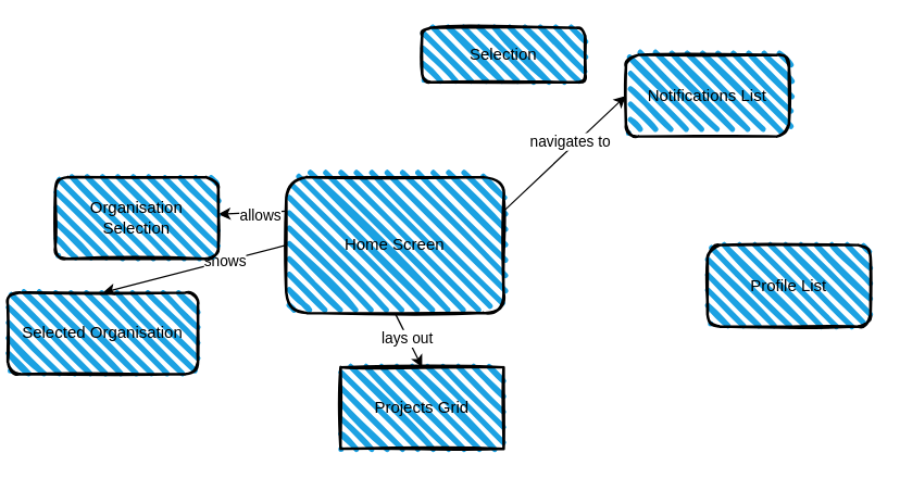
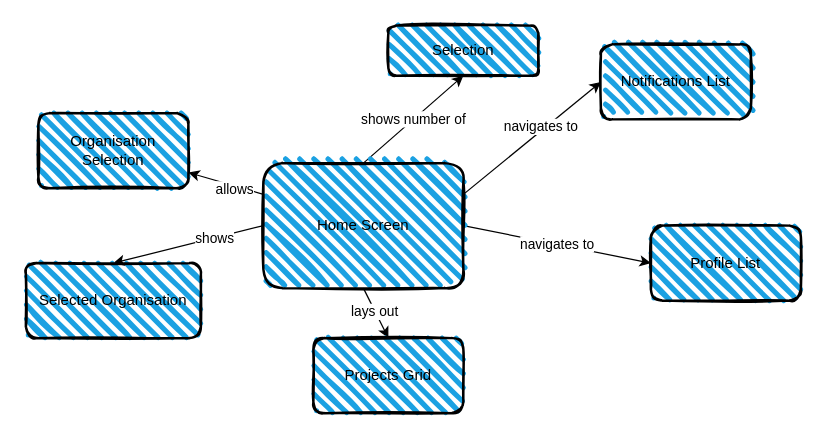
  <mxCell id="0" />
  <mxCell id="1" parent="0" />
  <mxCell id="2" style="edgeStyle=none;html=1;exitX=1;exitY=0.25;exitDx=0;exitDy=0;entryX=0;entryY=0.5;entryDx=0;entryDy=0;" parent="1" source="12" target="13" edge="1"><mxGeometry relative="1" as="geometry" /></mxCell>
  <mxCell id="3" value="navigates to" style="edgeLabel;html=1;align=center;verticalAlign=middle;resizable=0;points=[];" parent="2" vertex="1" connectable="0"><mxGeometry x="0.383" relative="1" as="geometry"><mxPoint x="-14" y="8" as="offset" /></mxGeometry></mxCell>
+ <mxCell id="4" value="navigates to" style="edgeStyle=none;html=1;exitX=1;exitY=0.5;exitDx=0;exitDy=0;entryX=0;entryY=0.5;entryDx=0;entryDy=0;" parent="1" source="12" target="14" edge="1"><mxGeometry relative="1" as="geometry" /></mxCell>
  <mxCell id="5" style="edgeStyle=none;html=1;exitX=0.5;exitY=1;exitDx=0;exitDy=0;entryX=0.5;entryY=0;entryDx=0;entryDy=0;" parent="1" source="12" target="15" edge="1"><mxGeometry relative="1" as="geometry" /></mxCell>
  <mxCell id="6" value="lays out" style="edgeLabel;html=1;align=center;verticalAlign=middle;resizable=0;points=[];" parent="5" vertex="1" connectable="0"><mxGeometry x="-0.111" y="-1" relative="1" as="geometry"><mxPoint as="offset" /></mxGeometry></mxCell>
  <mxCell id="7" style="edgeStyle=none;html=1;exitX=0;exitY=0.5;exitDx=0;exitDy=0;entryX=0.5;entryY=0;entryDx=0;entryDy=0;" parent="1" source="12" target="16" edge="1"><mxGeometry relative="1" as="geometry" /></mxCell>
  <mxCell id="8" value="shows" style="edgeLabel;html=1;align=center;verticalAlign=middle;resizable=0;points=[];" parent="7" vertex="1" connectable="0"><mxGeometry x="-0.329" relative="1" as="geometry"><mxPoint as="offset" /></mxGeometry></mxCell>
  <mxCell id="9" style="edgeStyle=none;html=1;exitX=0;exitY=0.25;exitDx=0;exitDy=0;" parent="1" source="12" target="17" edge="1"><mxGeometry relative="1" as="geometry" /></mxCell>
  <mxCell id="10" value="allows" style="edgeLabel;html=1;align=center;verticalAlign=middle;resizable=0;points=[];" parent="9" vertex="1" connectable="0"><mxGeometry x="-0.218" y="2" relative="1" as="geometry"><mxPoint as="offset" /></mxGeometry></mxCell>
+ <mxCell id="11" value="shows number of" style="edgeStyle=none;html=1;exitX=0.5;exitY=0;exitDx=0;exitDy=0;entryX=0.5;entryY=1;entryDx=0;entryDy=0;" parent="1" source="12" target="18" edge="1"><mxGeometry relative="1" as="geometry" /></mxCell>
  <mxCell id="12" value="Home Screen" style="rounded=1;whiteSpace=wrap;html=1;strokeWidth=2;fillWeight=4;hachureGap=8;hachureAngle=45;fillColor=#1ba1e2;sketch=1;" parent="1" vertex="1"><mxGeometry x="210" y="130" width="160" height="100" as="geometry" /></mxCell>
- <mxCell id="13" value="Notifications List" style="rounded=1;whiteSpace=wrap;html=1;strokeWidth=2;fillWeight=4;hachureGap=8;hachureAngle=45;fillColor=#1ba1e2;sketch=1;" parent="1" vertex="1"><mxGeometry x="460" y="40" width="120" height="60" as="geometry" /></mxCell>
+ <mxCell id="13" value="Notifications List" style="rounded=1;whiteSpace=wrap;html=1;strokeWidth=2;fillWeight=4;hachureGap=8;hachureAngle=45;fillColor=#1ba1e2;sketch=1;" parent="1" vertex="1"><mxGeometry x="480" y="35" width="120" height="60" as="geometry" /></mxCell>
  <mxCell id="14" value="Profile List" style="rounded=1;whiteSpace=wrap;html=1;strokeWidth=2;fillWeight=4;hachureGap=8;hachureAngle=45;fillColor=#1ba1e2;sketch=1;" parent="1" vertex="1"><mxGeometry x="520" y="180" width="120" height="60" as="geometry" /></mxCell>
- <mxCell id="15" value="Projects Grid" style="whiteSpace=wrap;html=1;strokeWidth=2;fillWeight=4;hachureGap=8;hachureAngle=45;fillColor=#1ba1e2;sketch=1;rounded=0;" parent="1" vertex="1"><mxGeometry x="250" y="270" width="120" height="60" as="geometry" /></mxCell>
- <mxCell id="16" value="Selected Organisation" style="rounded=1;whiteSpace=wrap;html=1;strokeWidth=2;fillWeight=4;hachureGap=8;hachureAngle=45;fillColor=#1ba1e2;sketch=1;" parent="1" vertex="1"><mxGeometry x="5" y="215" width="140" height="60" as="geometry" /></mxCell>
- <mxCell id="17" value="Organisation Selection" style="rounded=1;whiteSpace=wrap;html=1;strokeWidth=2;fillWeight=4;hachureGap=8;hachureAngle=45;fillColor=#1ba1e2;sketch=1;" parent="1" vertex="1"><mxGeometry x="40" y="130" width="120" height="60" as="geometry" /></mxCell>
+ <mxCell id="15" value="Projects Grid" style="rounded=1;whiteSpace=wrap;html=1;strokeWidth=2;fillWeight=4;hachureGap=8;hachureAngle=45;fillColor=#1ba1e2;sketch=1;" parent="1" vertex="1"><mxGeometry x="250" y="270" width="120" height="60" as="geometry" /></mxCell>
+ <mxCell id="16" value="Selected Organisation" style="rounded=1;whiteSpace=wrap;html=1;strokeWidth=2;fillWeight=4;hachureGap=8;hachureAngle=45;fillColor=#1ba1e2;sketch=1;" parent="1" vertex="1"><mxGeometry x="20" y="210" width="140" height="60" as="geometry" /></mxCell>
+ <mxCell id="17" value="Organisation Selection" style="rounded=1;whiteSpace=wrap;html=1;strokeWidth=2;fillWeight=4;hachureGap=8;hachureAngle=45;fillColor=#1ba1e2;sketch=1;" parent="1" vertex="1"><mxGeometry x="30" y="90" width="120" height="60" as="geometry" /></mxCell>
  <mxCell id="18" value="Selection" style="rounded=1;whiteSpace=wrap;html=1;strokeWidth=2;fillWeight=4;hachureGap=8;hachureAngle=45;fillColor=#1ba1e2;sketch=1;" parent="1" vertex="1"><mxGeometry x="310" y="20" width="120" height="40" as="geometry" /></mxCell>
